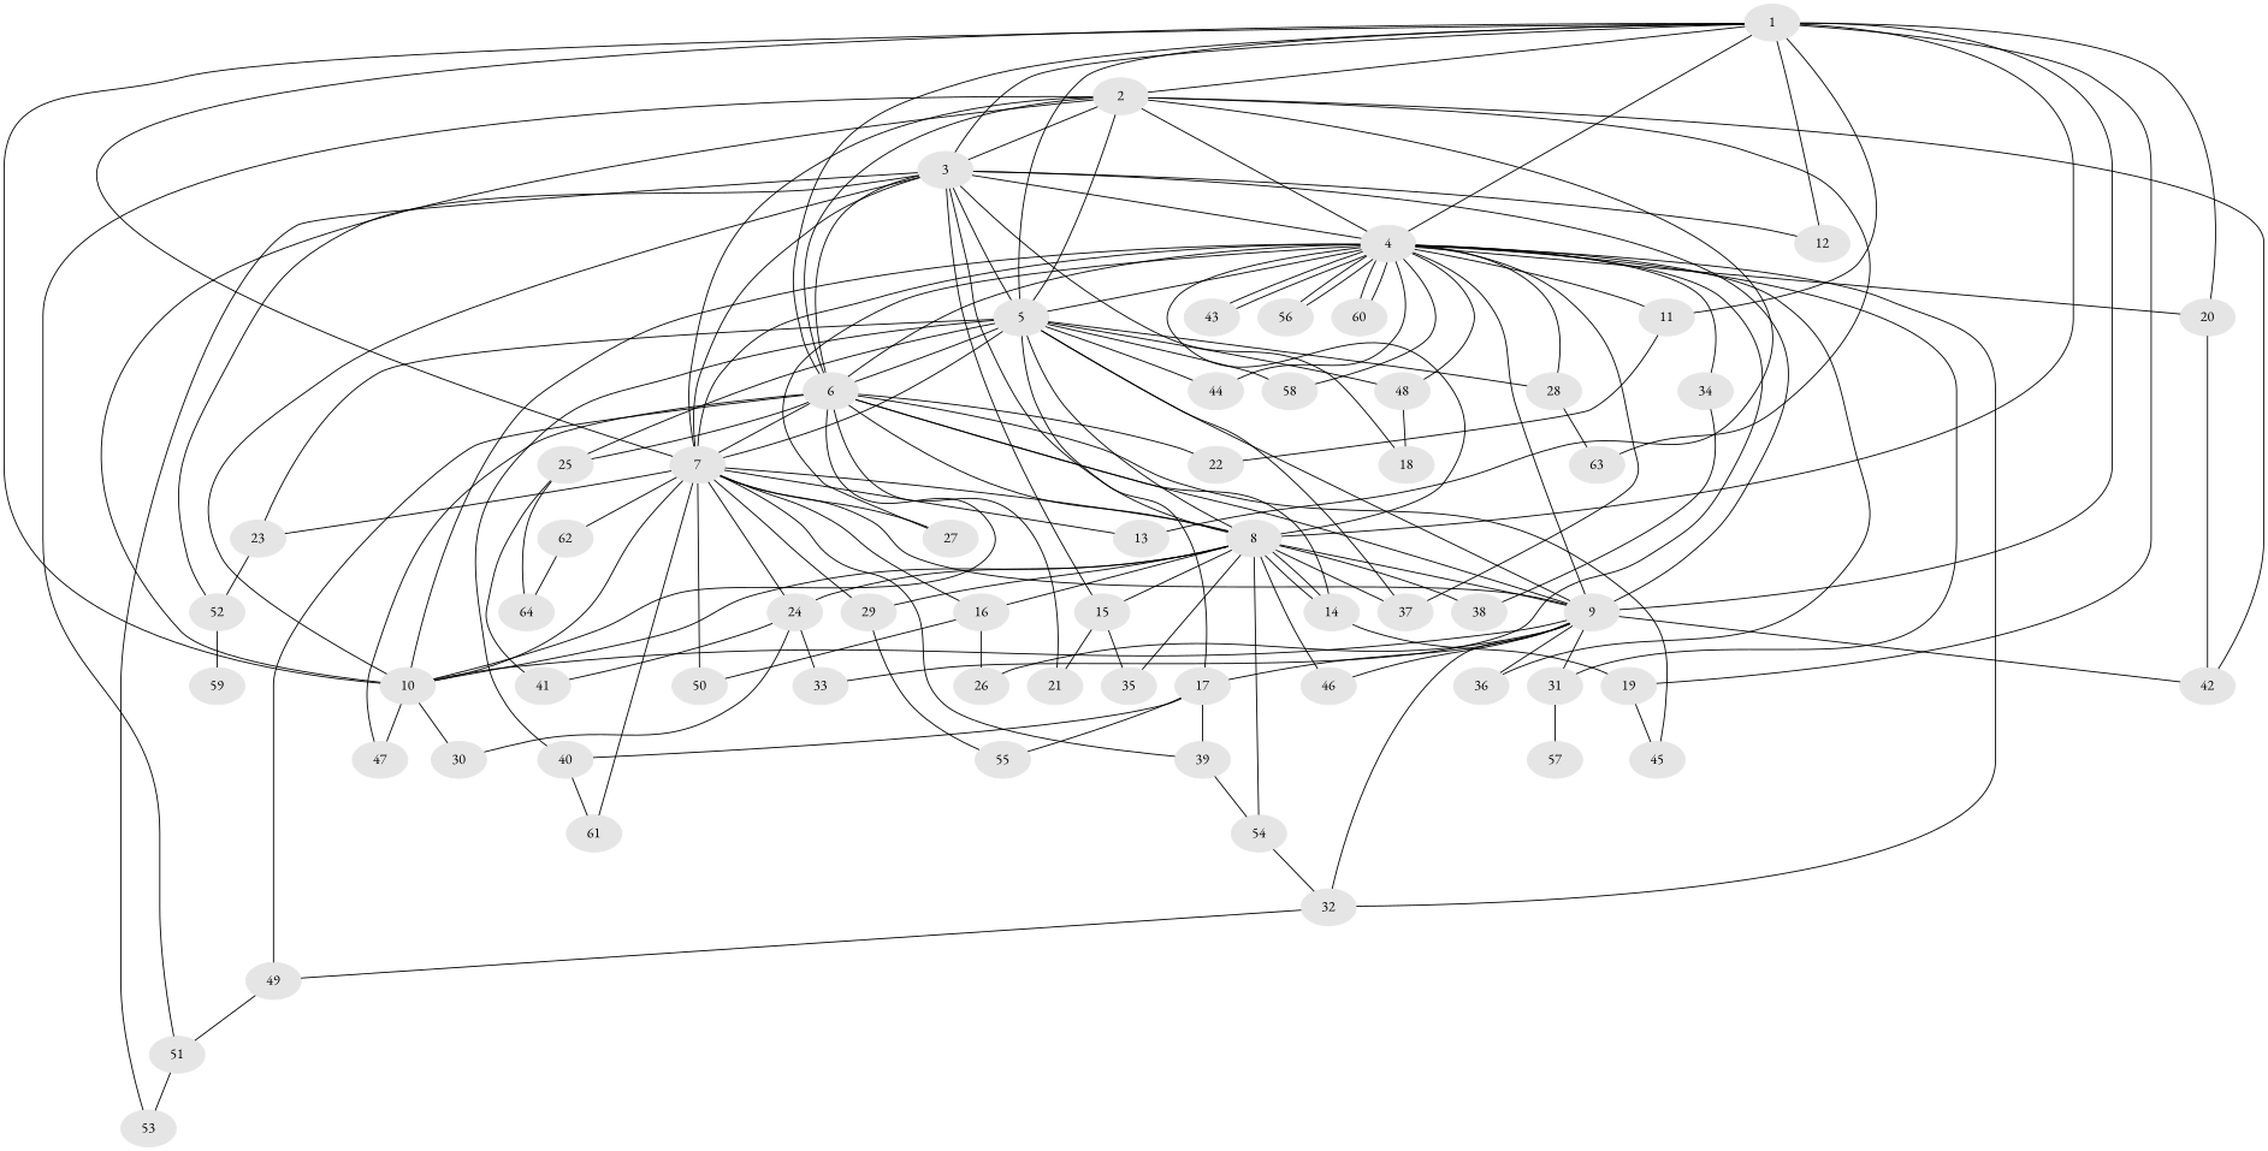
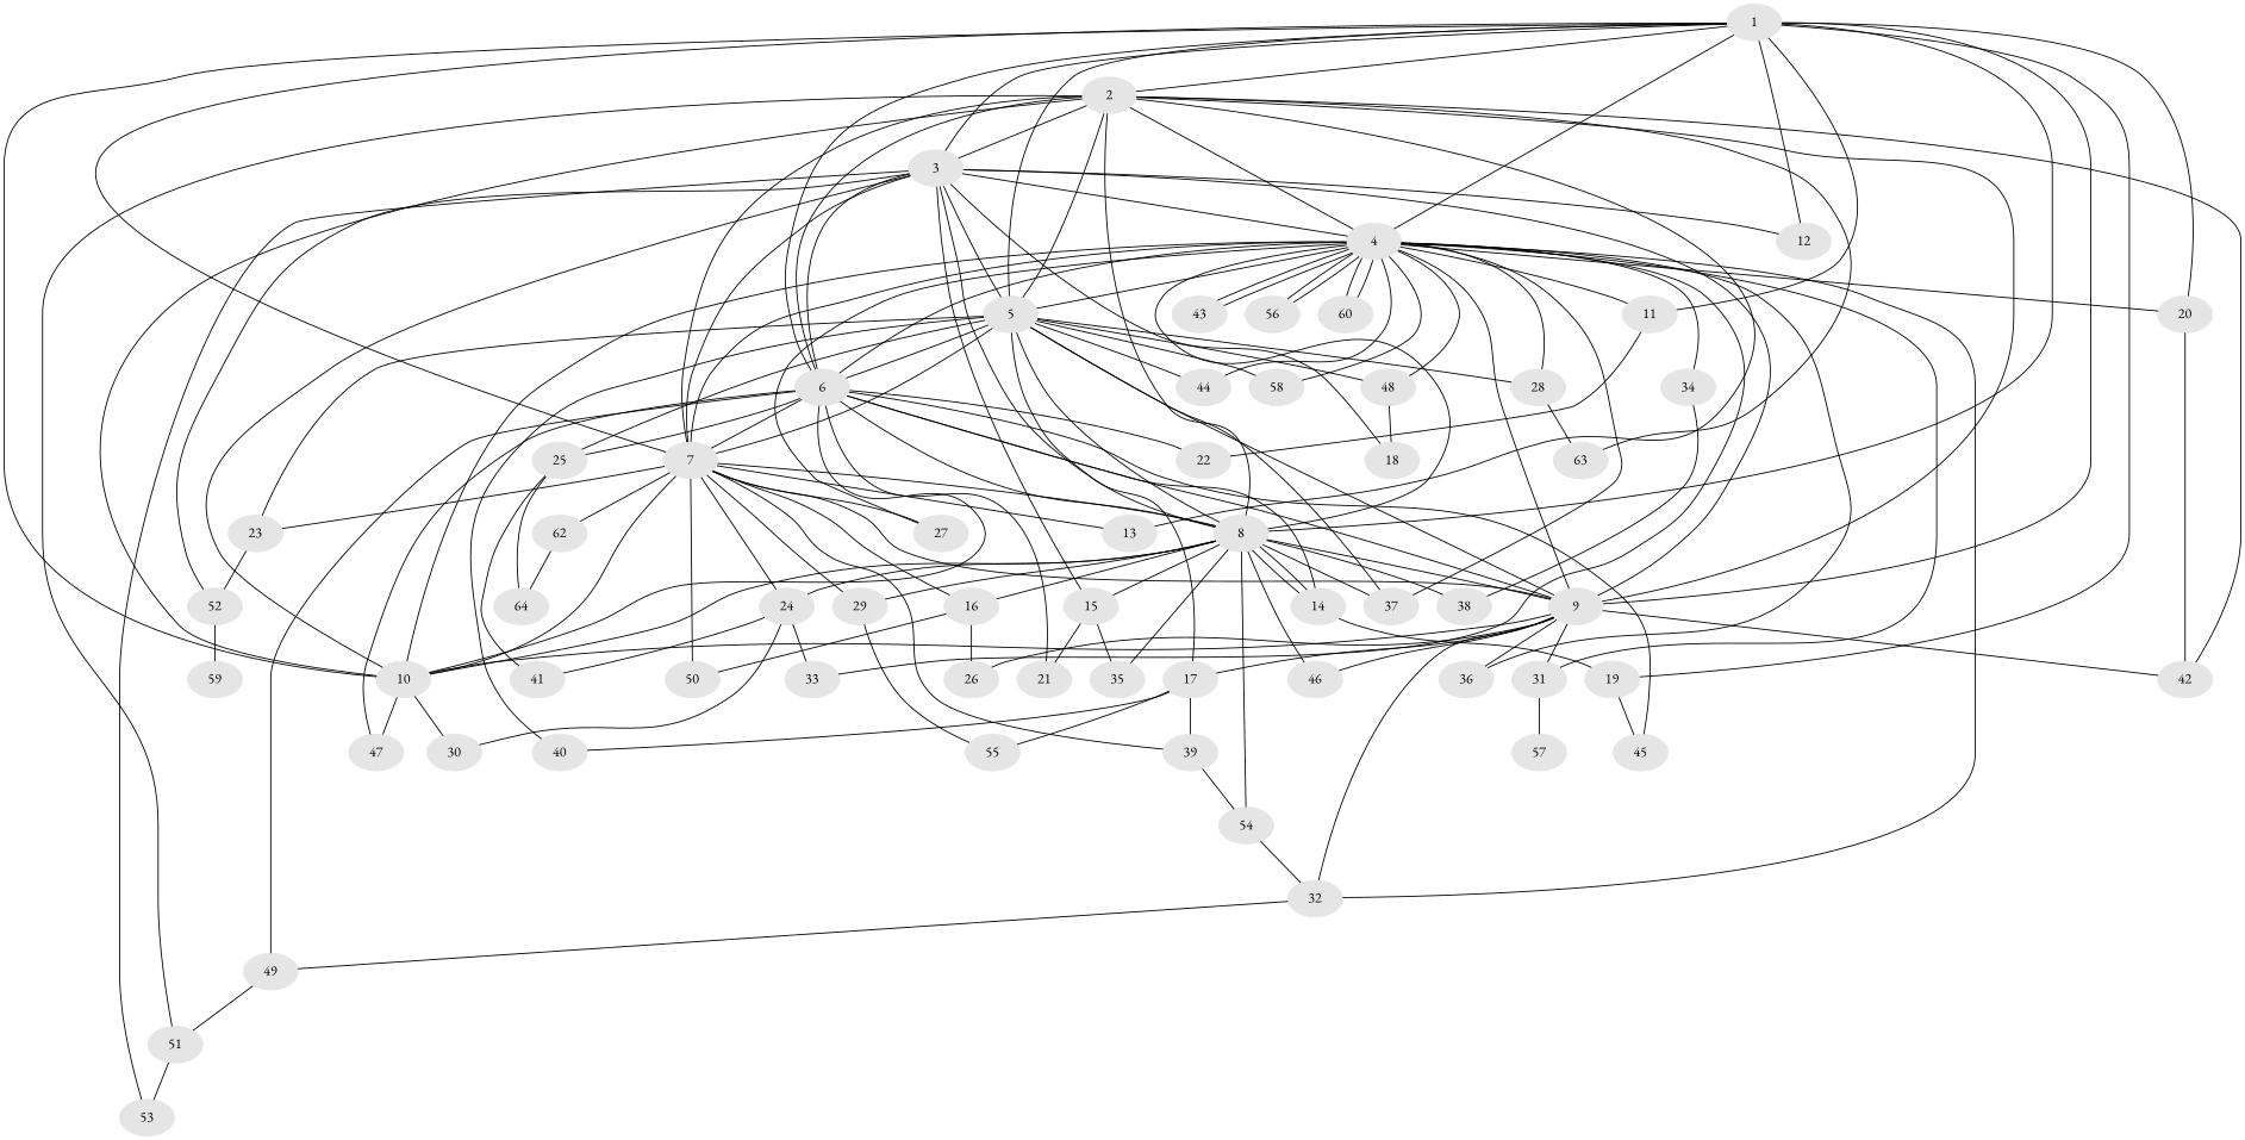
  graph {
    fontname="EB Garamond"
    node [color=gray90 fontname="EB Garamond" style=filled]
    edge [fontname="EB Garamond"]
    1
    2
    3
    4
    5
    6
    7
    8
    9
    10
    11
    12
    19
    20
    13
    42
    51
    63
    15
    18
    52
    53
    27
    28
    31
    32
    33
    34
    36
    37
    43
    44
    48
    56
    58
    60
    17
    23
    25
    40
    21
    22
    45
    47
    49
    14
    62
    16
    24
    29
    39
    50
-   61
    35
    38
    46
    54
    26
    30
    64
    59
    57
    55
    41
    1 -- 2
    1 -- 3
    1 -- 4
    1 -- 5
    1 -- 6
    1 -- 7
    1 -- 8
    1 -- 9
    1 -- 10
    1 -- 11
    1 -- 12
    1 -- 19
    1 -- 20
    2 -- 3
    2 -- 4
    2 -- 5
    2 -- 6
    2 -- 7
+   2 -- 8
+   2 -- 9
    2 -- 10
    2 -- 13
    2 -- 42
    2 -- 51
    2 -- 63
    3 -- 4
    3 -- 5
    3 -- 6
    3 -- 7
    3 -- 8
    3 -- 9
    3 -- 10
    3 -- 12
    3 -- 15
    3 -- 18
    3 -- 52
    3 -- 53
    4 -- 5
    4 -- 6
    4 -- 7
    4 -- 8
    4 -- 9
    4 -- 10
    4 -- 11
    4 -- 20
    4 -- 27
    4 -- 28
    4 -- 31
    4 -- 32
    4 -- 33
    4 -- 34
    4 -- 36
    4 -- 37
    4 -- 43
    4 -- 43
    4 -- 44
    4 -- 48
    4 -- 56
    4 -- 56
    4 -- 58
    4 -- 60
    4 -- 60
    5 -- 6
    5 -- 7
    5 -- 8
    5 -- 9
    5 -- 28
    5 -- 37
    5 -- 44
    5 -- 48
    5 -- 58
    5 -- 17
    5 -- 23
    5 -- 25
    5 -- 40
    6 -- 7
    6 -- 8
    6 -- 9
    6 -- 10
    6 -- 25
    6 -- 21
    6 -- 22
    6 -- 45
    6 -- 47
    6 -- 49
    6 -- 14
    7 -- 8
    7 -- 9
    7 -- 10
    7 -- 13
    7 -- 27
    7 -- 23
    7 -- 62
    7 -- 16
    7 -- 24
    7 -- 29
    7 -- 39
    7 -- 50
-   7 -- 61
    8 -- 9
    8 -- 10
    8 -- 15
    8 -- 37
    8 -- 14
    8 -- 14
    8 -- 16
    8 -- 24
    8 -- 29
    8 -- 35
    8 -- 38
    8 -- 46
    8 -- 54
    9 -- 10
    9 -- 42
    9 -- 31
    9 -- 32
    9 -- 36
    9 -- 17
    9 -- 46
    9 -- 26
    10 -- 47
    10 -- 30
    11 -- 22
    19 -- 45
    20 -- 42
    51 -- 53
    15 -- 21
    15 -- 35
    52 -- 59
    28 -- 63
    31 -- 57
    32 -- 49
    34 -- 38
    48 -- 18
    17 -- 40
    17 -- 39
    17 -- 55
    23 -- 52
    25 -- 64
    25 -- 41
-   40 -- 61
    49 -- 51
    14 -- 19
    62 -- 64
    16 -- 50
    16 -- 26
    24 -- 33
    24 -- 30
    24 -- 41
    29 -- 55
    39 -- 54
    54 -- 32
  }
